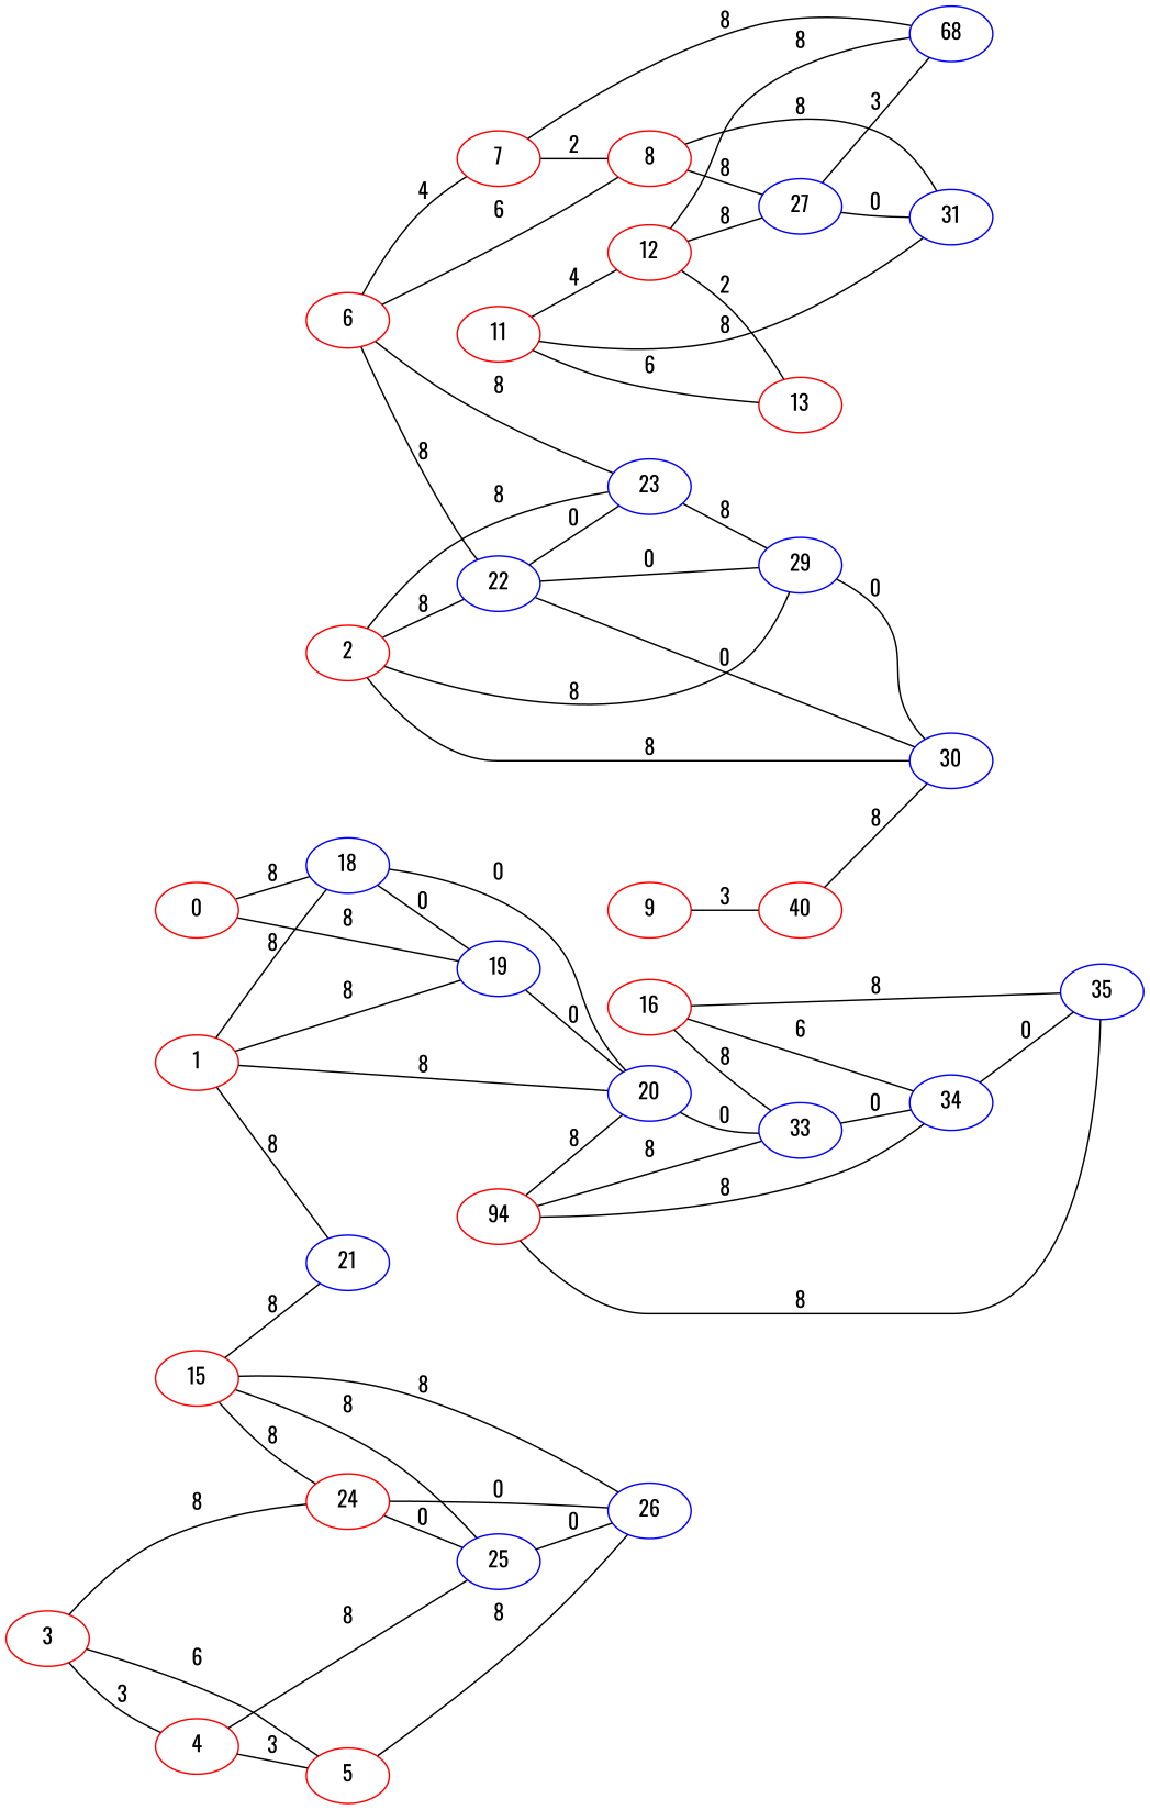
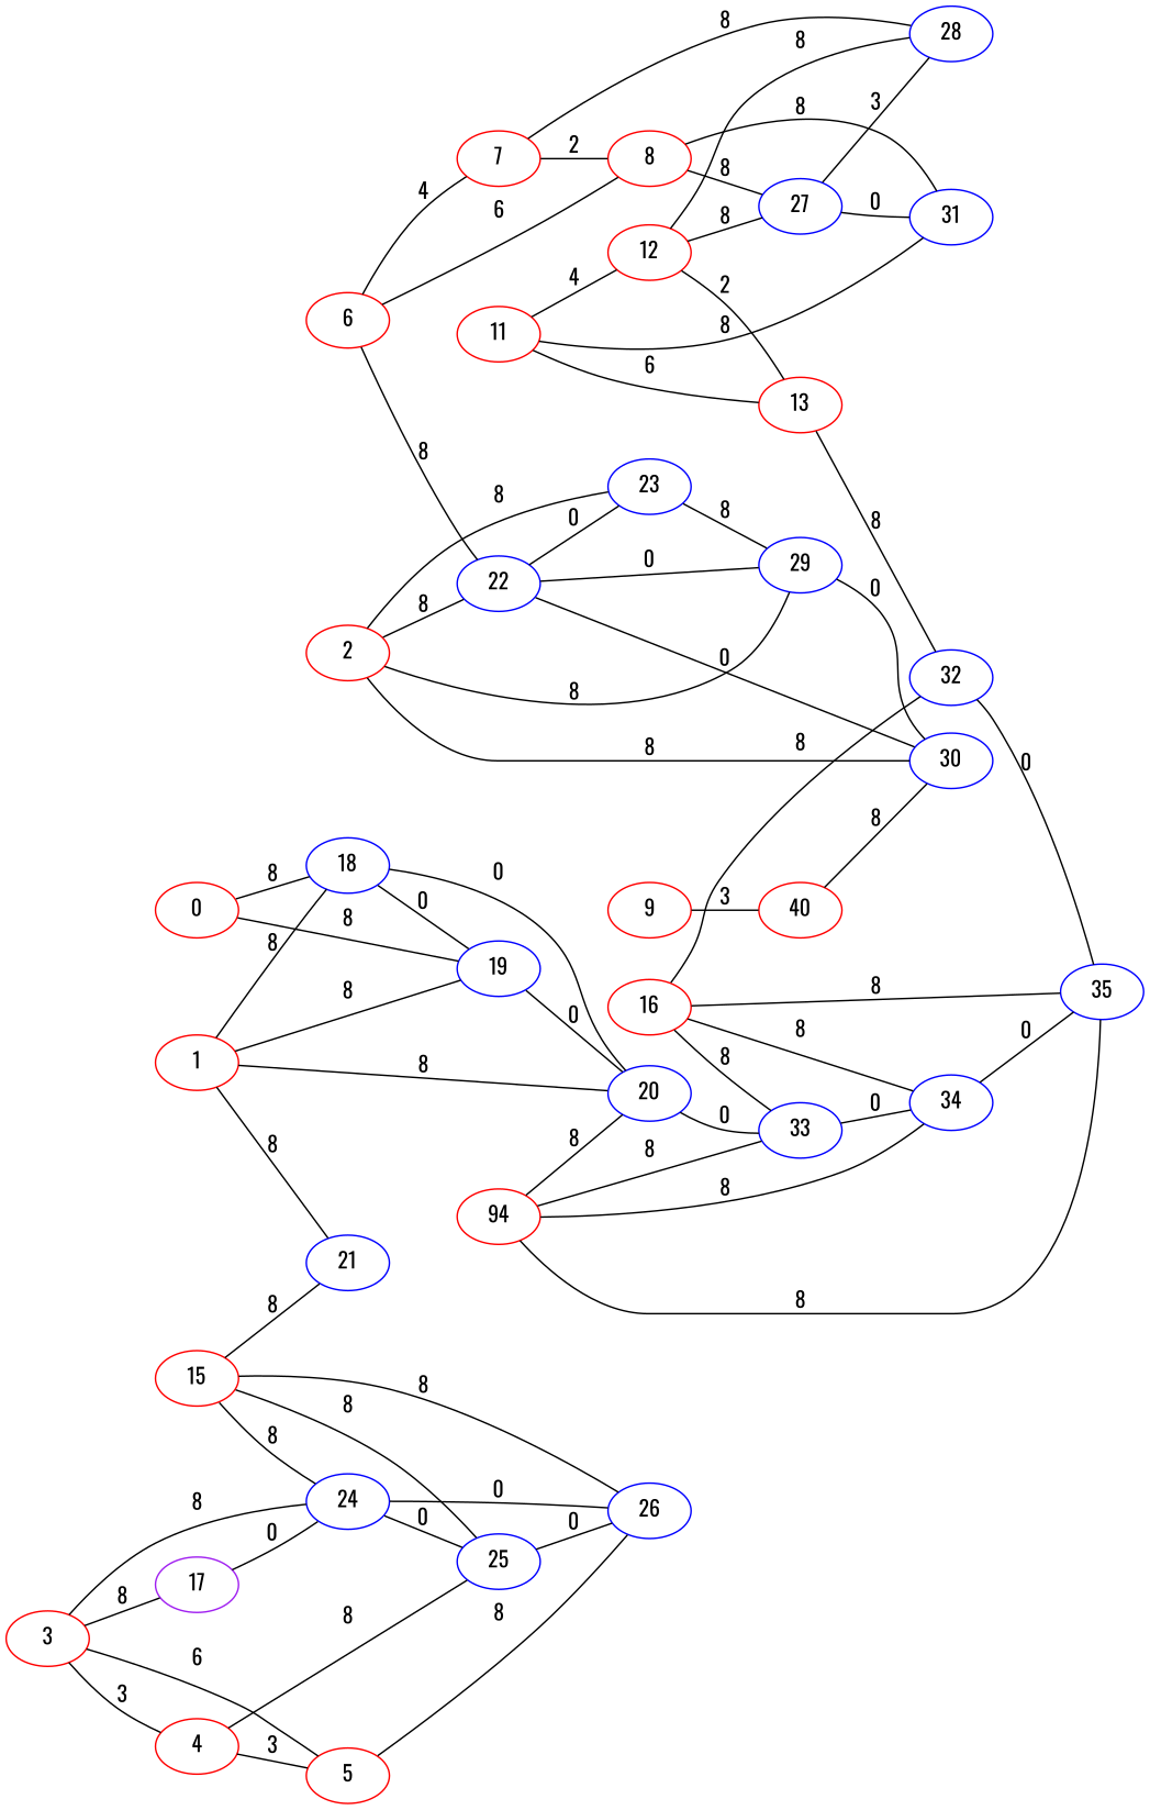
  graph {
    fontname=Oswald
    rankdir=LR
    node [color=blue fontname=Oswald weight=3]
    edge [fontname=Oswald]
    0 [color=red weight=1]
    18
    19
    20
    1 [color=red weight=1]
    21
    33
    2 [color=red weight=1]
    22
    23
    29
    30
    3 [color=red weight=1]
    4 [color=red weight=1]
    5 [color=red weight=1]
-   24 [color=red]
+   17 [color=purple weight=4]
+   24
    25
    26
    6 [color=red weight=1]
    7 [color=red weight=1]
    8 [color=red weight=1]
-   28 [label=68]
+   28
    27
    31
    9 [color=red weight=1]
    n27 [color=red label=40 weight=1]
    11 [color=red weight=1]
    12 [color=red weight=1]
    13 [color=red weight=1]
+   32
    35
    n33 [color=red label=94 weight=1]
    34
    15 [color=red weight=1]
    16 [color=red weight=1]
    0 -- 18 [label=8]
    0 -- 19 [label=8]
    18 -- 19 [label=0]
    18 -- 20 [label=0]
    19 -- 20 [label=0]
    20 -- 33 [label=0]
    1 -- 18 [label=8]
    1 -- 19 [label=8]
    1 -- 20 [label=8]
    1 -- 21 [label=8]
    33 -- 34 [label=0]
    2 -- 22 [label=8]
    2 -- 23 [label=8]
    2 -- 29 [label=8]
    2 -- 30 [label=8]
    22 -- 23 [label=0]
    22 -- 29 [label=0]
    22 -- 30 [label=0]
    23 -- 29 [label=8]
    29 -- 30 [label=0]
    3 -- 4 [label=3]
    3 -- 5 [label=6]
+   3 -- 17 [label=8]
    3 -- 24 [label=8]
    4 -- 5 [label=3]
    4 -- 25 [label=8]
    5 -- 26 [label=8]
+   17 -- 24 [label=0]
    24 -- 25 [label=0]
    24 -- 26 [label=0]
    25 -- 26 [label=0]
    6 -- 22 [label=8]
-   6 -- 23 [label=8]
    6 -- 7 [label=4]
    6 -- 8 [label=6]
    7 -- 8 [label=2]
    7 -- 28 [label=8]
    8 -- 27 [label=8]
    8 -- 31 [label=8]
    27 -- 28 [label=3]
    27 -- 31 [label=0]
    9 -- n27 [label=3]
    n27 -- 30 [label=8]
    11 -- 31 [label=8]
    11 -- 12 [label=4]
    11 -- 13 [label=6]
    12 -- 28 [label=8]
    12 -- 27 [label=8]
    12 -- 13 [label=2]
+   13 -- 32 [label=8]
+   32 -- 35 [label=0]
    n33 -- 20 [label=8]
    n33 -- 33 [label=8]
    n33 -- 35 [label=8]
    n33 -- 34 [label=8]
    34 -- 35 [label=0]
    15 -- 21 [label=8]
    15 -- 24 [label=8]
    15 -- 25 [label=8]
    15 -- 26 [label=8]
    16 -- 33 [label=8]
+   16 -- 32 [label=8]
    16 -- 35 [label=8]
-   16 -- 34 [label=6]
+   16 -- 34 [label=8]
  }
